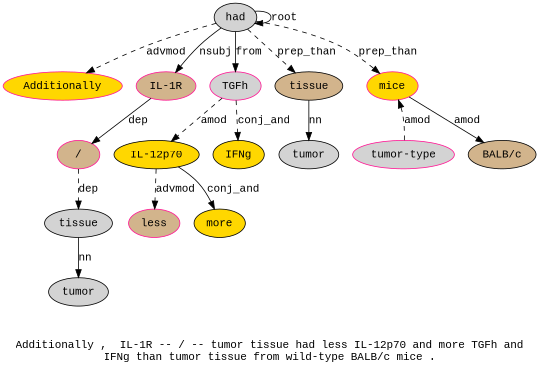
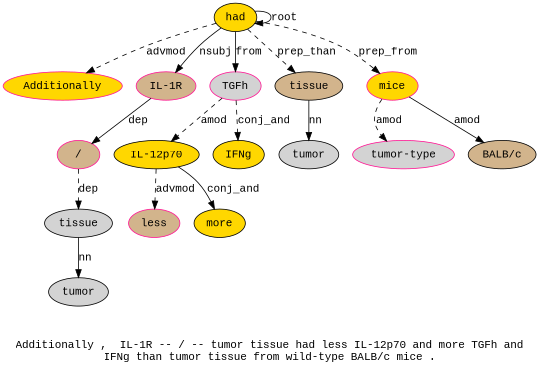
  digraph {
    fontname="Liberation Mono"
    label="Additionally ,  IL-1R -- / -- tumor tissue had less IL-12p70 and more TGFh and\nIFNg than tumor tissue from wild-type BALB/c mice ."
    node [color=black fillcolor=lightgrey fontname="Liberation Mono" style=filled]
    edge [fontname="Liberation Mono" style=solid]
-   n1 [label=had]
+   n1 [fillcolor=gold label=had]
    n2 [color=deeppink fillcolor=gold label=Additionally]
    n3 [color=deeppink fillcolor=tan label="IL-1R"]
    n4 [color=deeppink label=TGFh]
    n5 [fillcolor=tan label=tissue]
    n6 [color=deeppink fillcolor=gold label=mice]
    n7 [color=deeppink fillcolor=tan label="/"]
    n8 [fillcolor=gold label="IL-12p70"]
    n9 [fillcolor=gold label=IFNg]
    n10 [label=tumor]
    n11 [color=deeppink label="tumor-type"]
    n12 [fillcolor=tan label="BALB/c"]
    n13 [label=tissue]
    n14 [label=tumor]
    n15 [color=deeppink fillcolor=tan label=less]
    n16 [fillcolor=gold label=more]
    n1 -> n1 [label=root]
    n1 -> n2 [label=advmod style=dashed]
    n1 -> n3 [label=nsubj]
    n1 -> n4 [label=from]
    n1 -> n5 [label=prep_than style=dashed]
-   n1 -> n6 [label=prep_than style=dashed]
+   n1 -> n6 [label=prep_from style=dashed]
    n3 -> n7 [label=dep]
    n4 -> n8 [label=amod style=dashed]
    n4 -> n9 [label=conj_and style=dashed]
    n5 -> n10 [label=nn]
-   n11 -> n6 [label=amod style=dashed]
+   n6 -> n11 [label=amod style=dashed]
    n6 -> n12 [label=amod]
    n7 -> n13 [label=dep style=dashed]
    n8 -> n15 [label=advmod style=dashed]
    n8 -> n16 [label=conj_and]
    n13 -> n14 [label=nn]
  }
